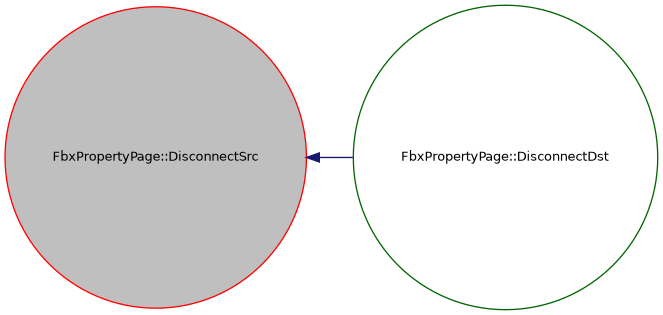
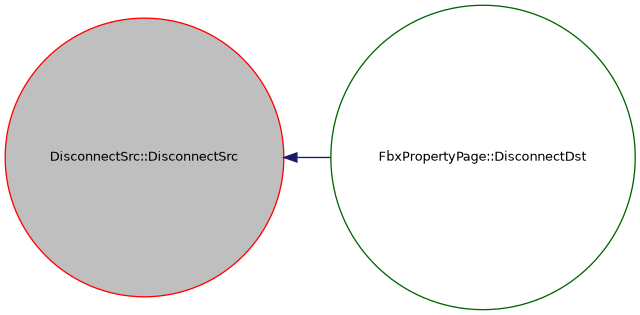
  digraph {
    rankdir=LR
    node [fontname=Helvetica fontsize=10 shape=circle style=filled]
-   n1 [color=red fillcolor=grey75 fontcolor=black height=0.2 label="FbxPropertyPage::DisconnectSrc" width=0.4]
+   n1 [color=red fillcolor=grey75 fontcolor=black height=0.2 label="DisconnectSrc::DisconnectSrc" width=0.4]
    n2 [color=darkgreen fillcolor=white height=0.2 label="FbxPropertyPage::DisconnectDst" width=0.4]
    n1 -> n2 [color=midnightblue dir=back fontname=Helvetica fontsize=10 labelfontname=Helvetica labelfontsize=10 style=solid]
  }
